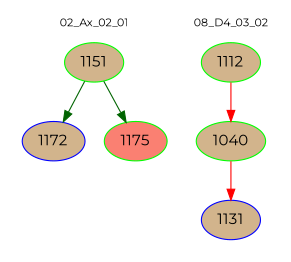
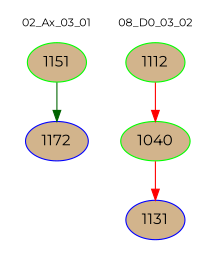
  digraph {
    fontname=Montserrat
    node [color=green fillcolor=tan fontname=Montserrat style=filled]
    edge [color=darkgreen fontname=Montserrat]
    n1 [label=1151]
    n2 [color=blue label=1172]
-   n3 [fillcolor=salmon label=1175]
    n4 [label=1112]
    n5 [label=1040]
    n6 [color=blue label=1131]
    subgraph cluster_1 {
      color=white
      fontsize=10
-     label="02_Ax_02_01"
+     label="02_Ax_03_01"
      n1
      n2
-     n3
    }
    subgraph cluster_2 {
      color=white
      fontsize=10
-     label="08_D4_03_02"
+     label="08_D0_03_02"
      n4
      n5
      n6
    }
    n1 -> n2
-   n1 -> n3
    n4 -> n5 [color=red]
    n5 -> n6 [color=red]
  }
